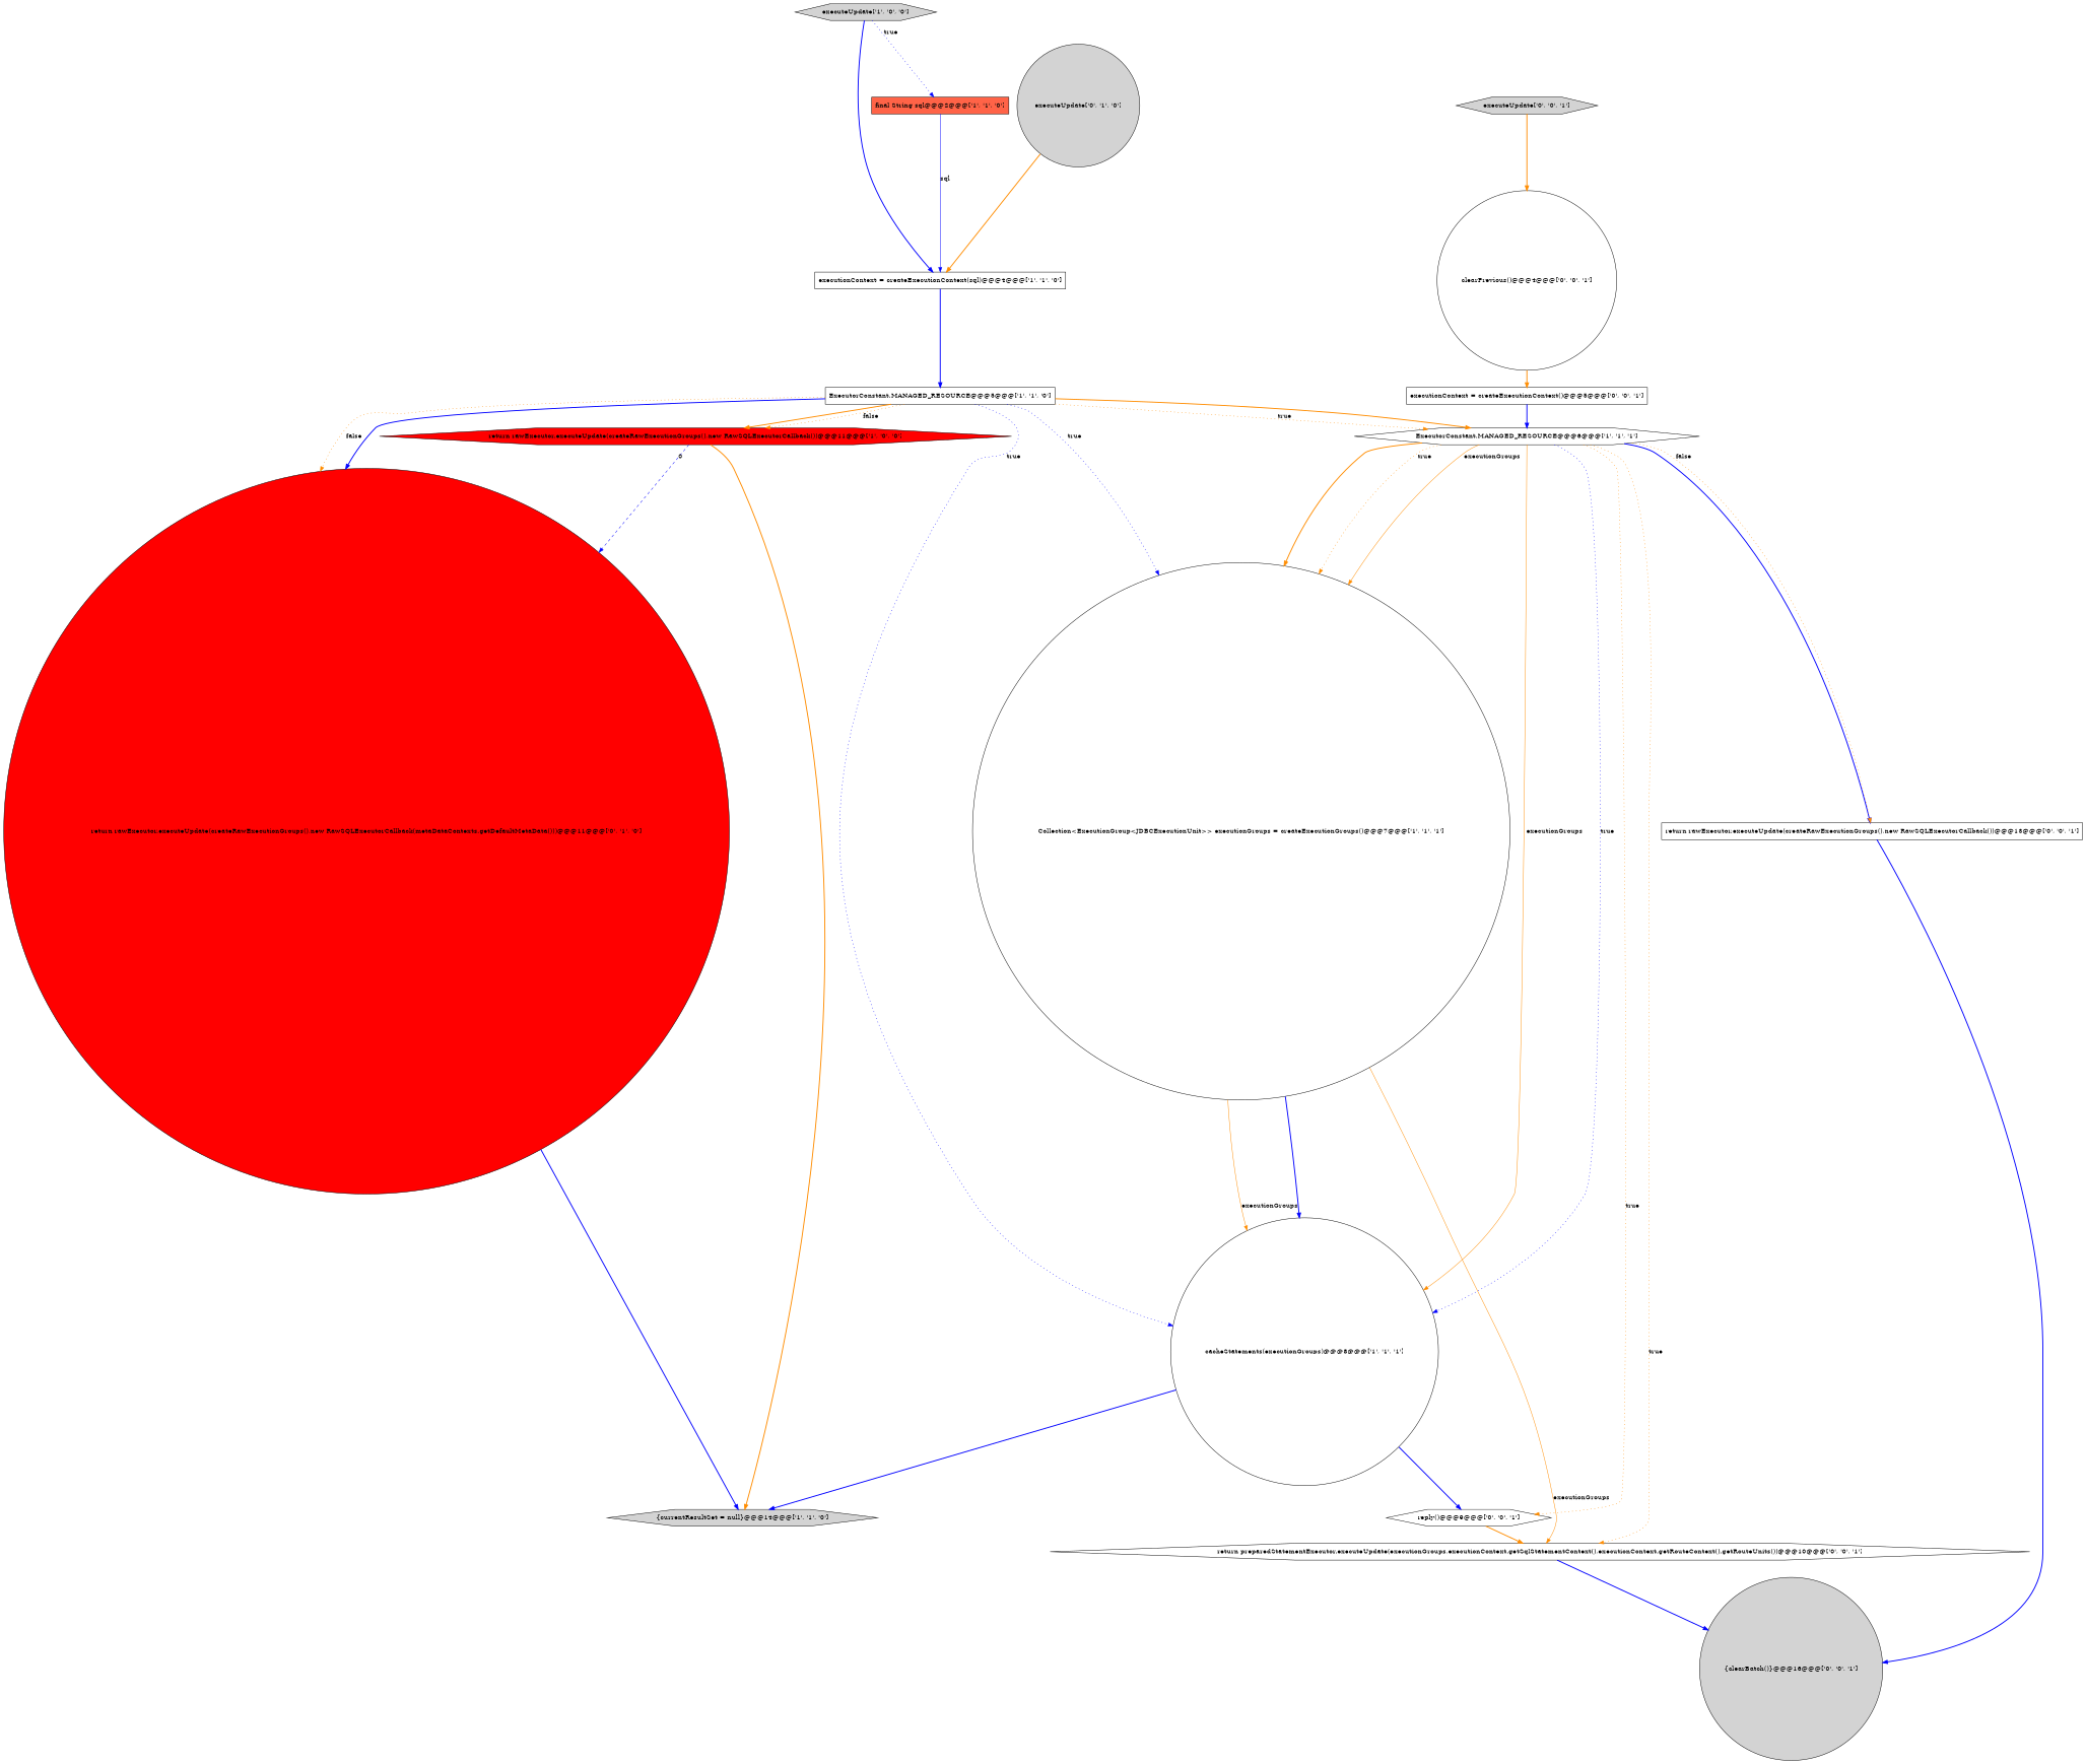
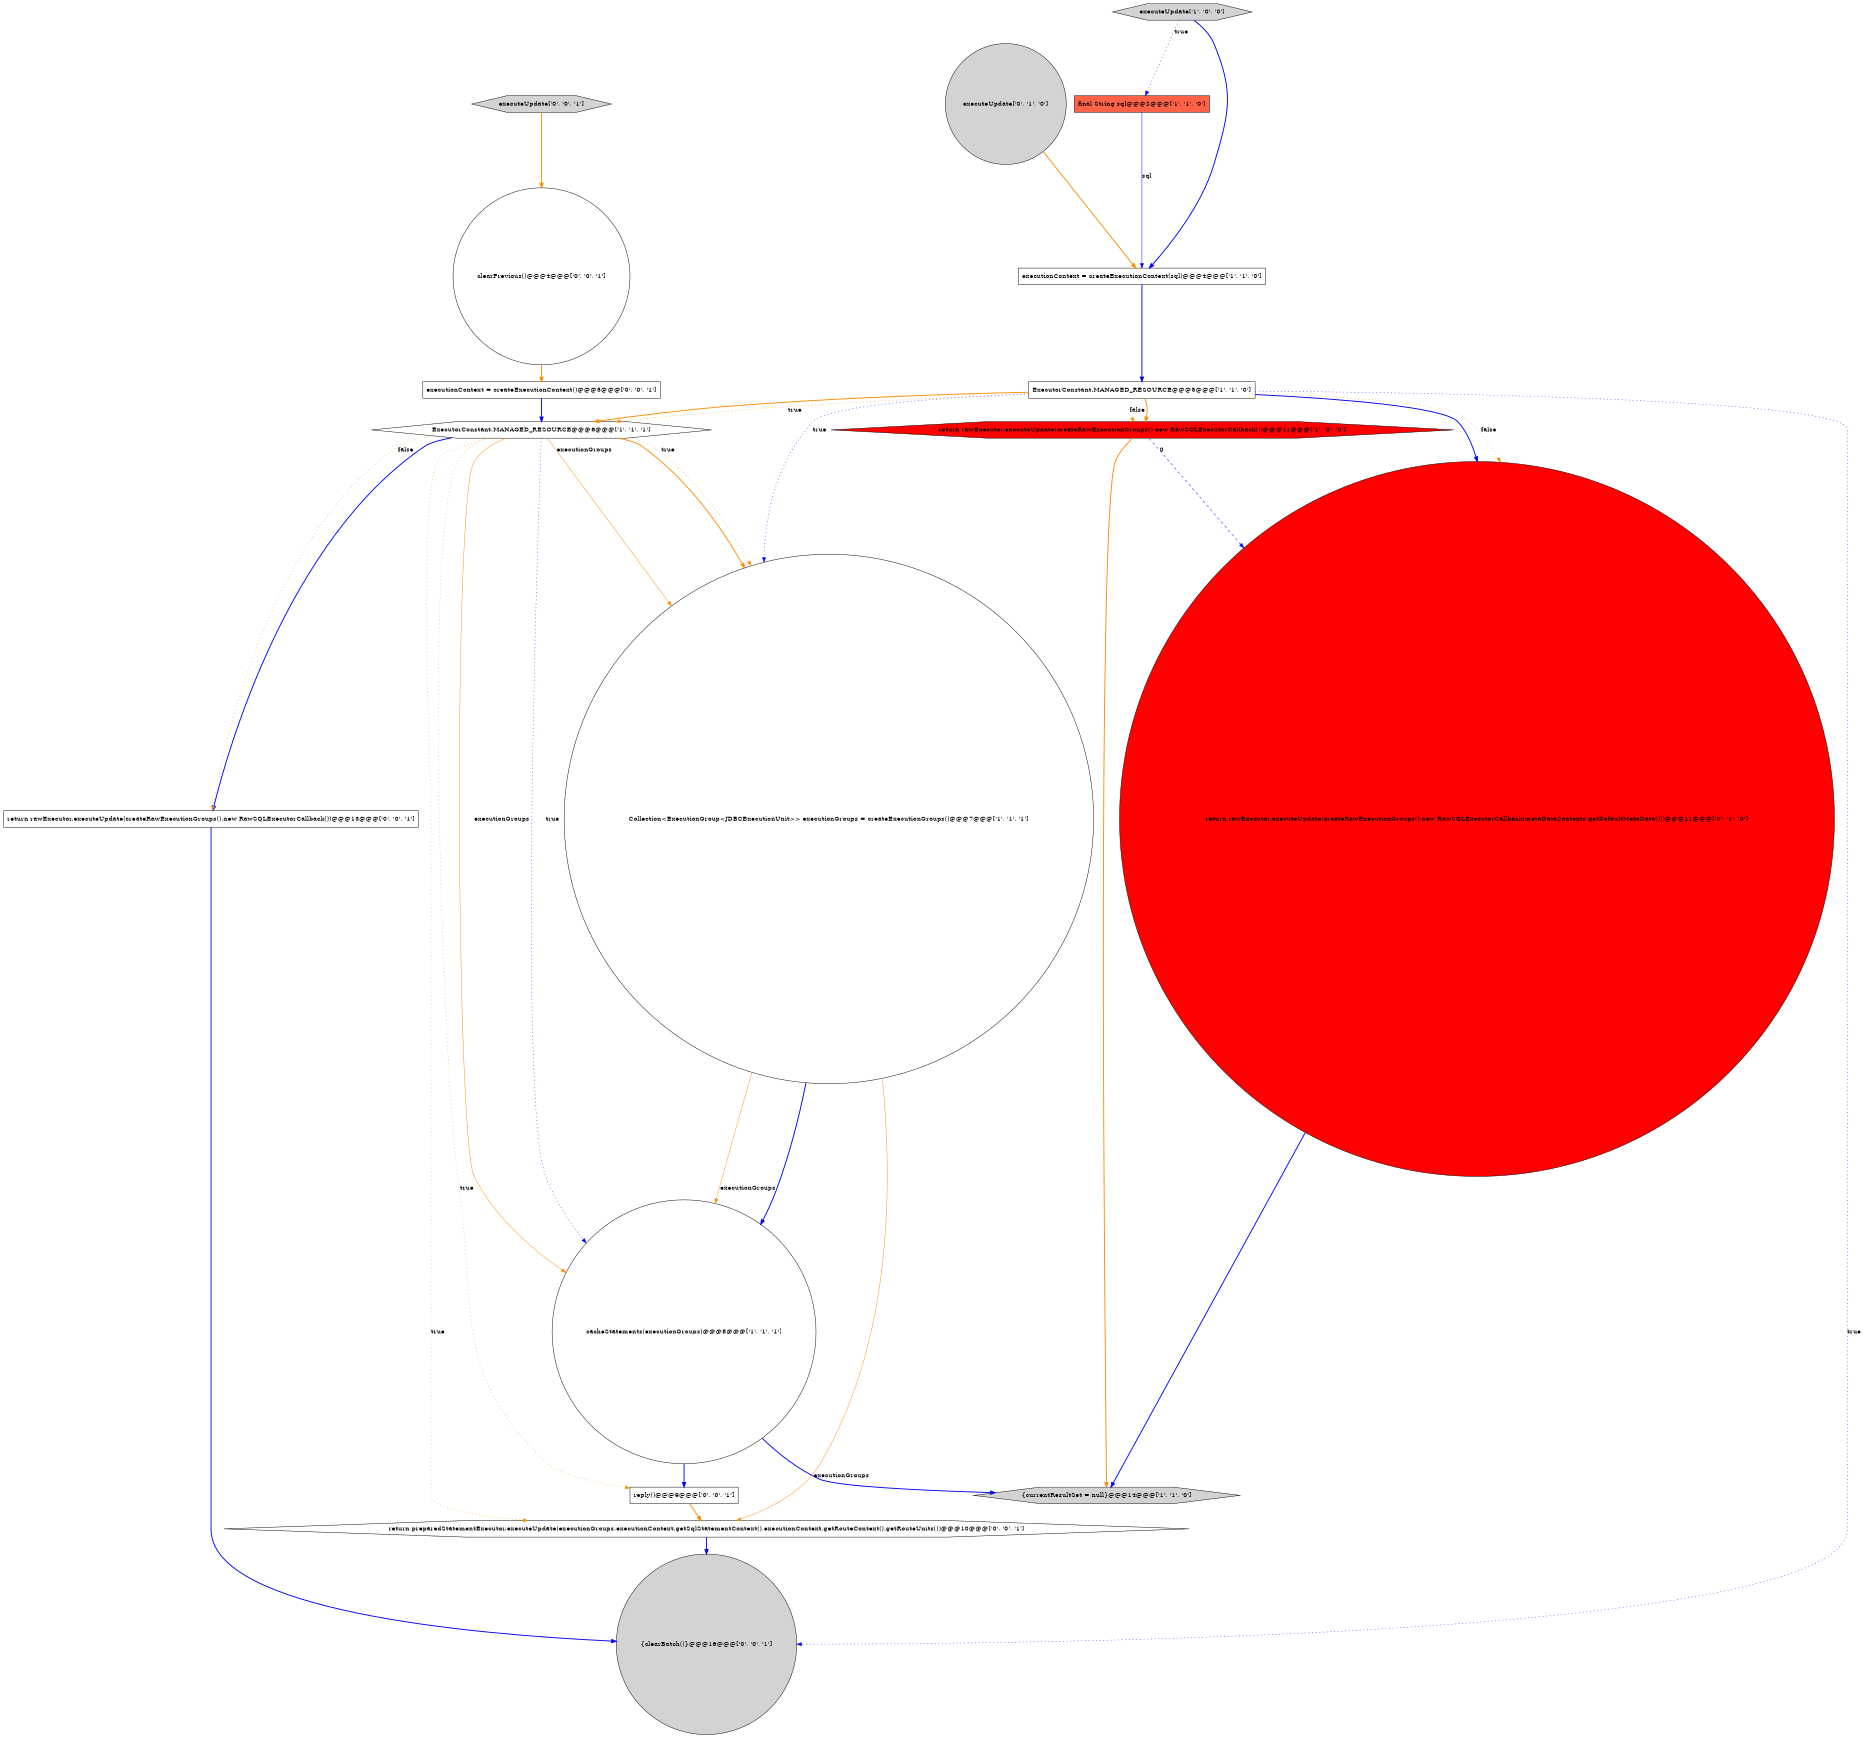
  digraph {
    node [fillcolor=white shape=hexagon style=filled]
    edge [color=darkorange style=bold]
    n1 [fillcolor=lightgray label="{currentResultSet = null}@@@14@@@['1', '1', '0']"]
    n2 [label="ExecutorConstant.MANAGED_RESOURCE@@@6@@@['1', '1', '1']"]
    n3 [label="return rawExecutor.executeUpdate(createRawExecutionGroups(),new RawSQLExecutorCallback())@@@13@@@['0', '0', '1']" shape=box]
    n4 [label="cacheStatements(executionGroups)@@@8@@@['1', '1', '1']" shape=circle]
    n5 [label="Collection<ExecutionGroup<JDBCExecutionUnit>> executionGroups = createExecutionGroups()@@@7@@@['1', '1', '1']" shape=circle]
-   n6 [label="reply()@@@9@@@['0', '0', '1']"]
+   n6 [label="reply()@@@9@@@['0', '0', '1']" shape=box]
    n7 [label="return preparedStatementExecutor.executeUpdate(executionGroups,executionContext.getSqlStatementContext(),executionContext.getRouteContext().getRouteUnits())@@@10@@@['0', '0', '1']"]
    n8 [fillcolor=lightgray label="{clearBatch()}@@@16@@@['0', '0', '1']" shape=circle]
    n9 [fillcolor=lightgray label="executeUpdate['0', '1', '0']" shape=circle]
    n10 [label="executionContext = createExecutionContext(sql)@@@4@@@['1', '1', '0']" shape=box]
    n11 [label="ExecutorConstant.MANAGED_RESOURCE@@@5@@@['1', '1', '0']" shape=box]
    n12 [fillcolor=tomato label="final String sql@@@2@@@['1', '1', '0']" shape=box]
    n13 [fillcolor=lightgray label="executeUpdate['0', '0', '1']"]
    n14 [label="clearPrevious()@@@4@@@['0', '0', '1']" shape=circle]
    n15 [label="executionContext = createExecutionContext()@@@5@@@['0', '0', '1']" shape=box]
    n16 [fillcolor=red label="return rawExecutor.executeUpdate(createRawExecutionGroups(),new RawSQLExecutorCallback())@@@11@@@['1', '0', '0']"]
    n17 [fillcolor=red label="return rawExecutor.executeUpdate(createRawExecutionGroups(),new RawSQLExecutorCallback(metaDataContexts.getDefaultMetaData()))@@@11@@@['0', '1', '0']" shape=circle]
    n18 [fillcolor=lightgray label="executeUpdate['1', '0', '0']"]
    n2 -> n3 [color=blue]
    n2 -> n3 [label=false style=dotted]
    n2 -> n4 [color=blue label=true style=dotted]
    n2 -> n4 [label=executionGroups style=solid]
    n2 -> n5
    n2 -> n5 [label=true style=dotted]
    n2 -> n5 [label=executionGroups style=solid]
    n2 -> n6 [label=true style=dotted]
    n2 -> n7 [label=true style=dotted]
    n3 -> n8 [color=blue]
    n4 -> n1 [color=blue]
    n4 -> n6 [color=blue]
    n5 -> n4 [label=executionGroups style=solid]
    n5 -> n4 [color=blue]
    n5 -> n7 [label=executionGroups style=solid]
    n6 -> n7
    n7 -> n8 [color=blue]
    n9 -> n10
    n10 -> n11 [color=blue]
    n11 -> n2
    n11 -> n2 [label=true style=dotted]
-   n11 -> n4 [color=blue label=true style=dotted]
+   n11 -> n8 [color=blue label=true style=dotted]
    n11 -> n5 [color=blue label=true style=dotted]
    n11 -> n16
    n11 -> n16 [label=false style=dotted]
    n11 -> n17 [color=blue]
    n11 -> n17 [label=false style=dotted]
    n12 -> n10 [color=blue label=sql style=solid]
    n13 -> n14
    n14 -> n15
    n15 -> n2 [color=blue]
    n16 -> n1
    n16 -> n17 [color=blue label=0 style=dashed]
    n17 -> n1 [color=blue]
    n18 -> n10 [color=blue]
    n18 -> n12 [color=blue label=true style=dotted]
  }
